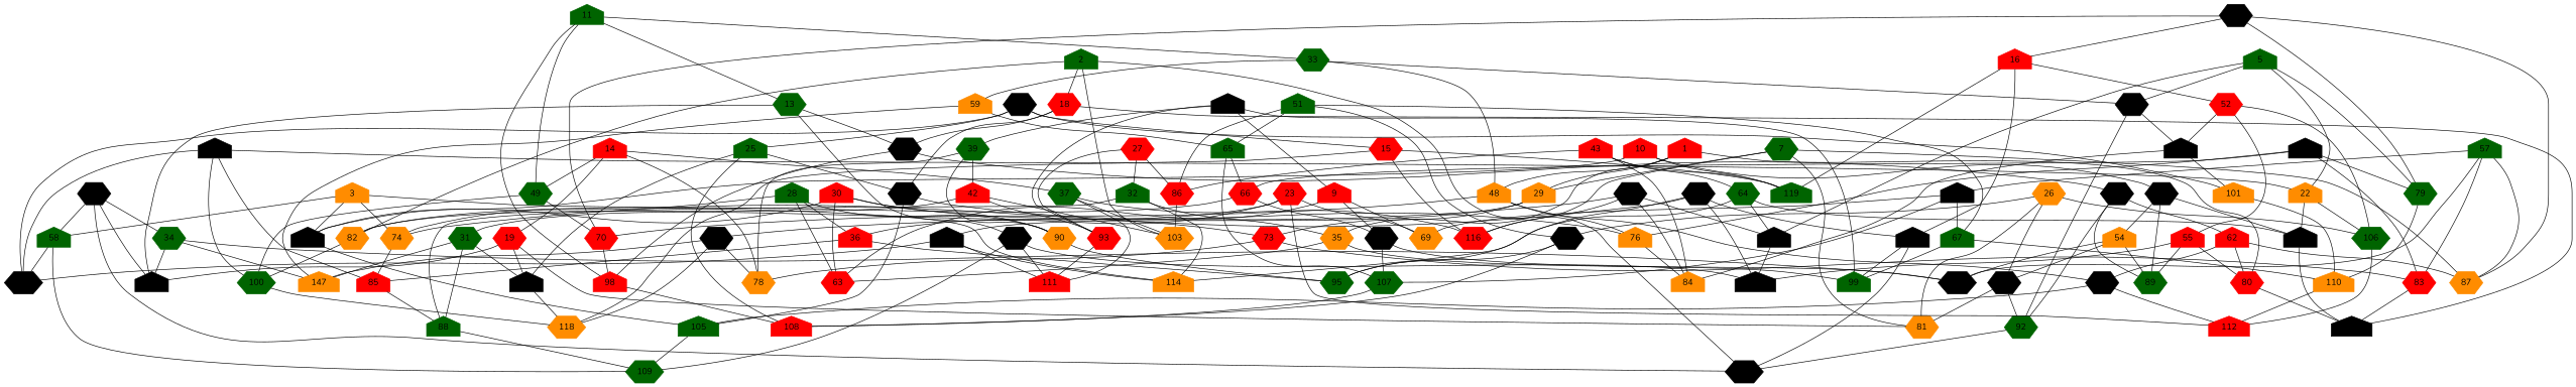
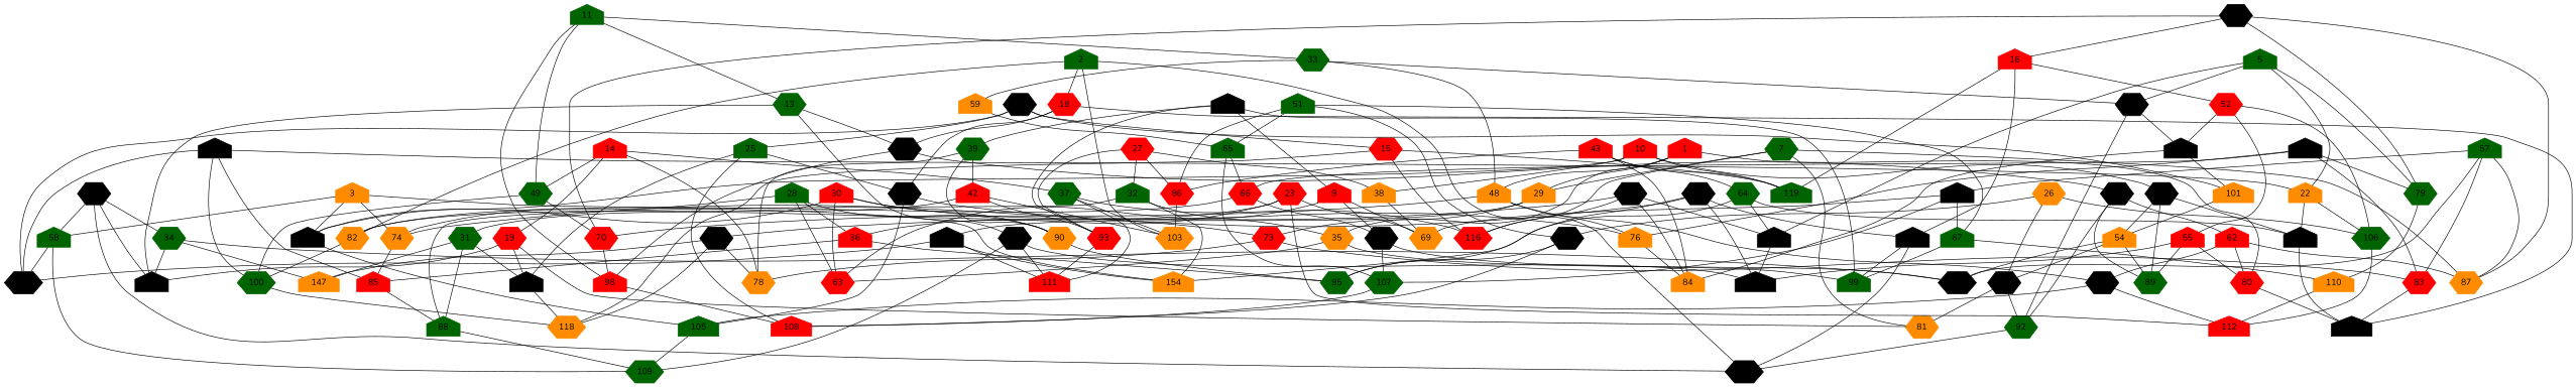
  graph {
    fontname=Nunito
    node [color=black fontname=Nunito shape=hexagon style=filled]
    edge [fontname=Nunito]
    1 [color=red shape=house]
    29 [color=darkorange shape=house]
    35 [color=darkorange]
    48 [color=darkorange shape=house]
    80 [color=red]
    73 [color=red]
    97 [shape=house]
    99 [color=darkgreen shape=house]
    63 [color=red]
    70 [color=red]
    76 [color=darkorange shape=house]
    68
    115 [shape=house]
    2 [color=darkgreen shape=house]
    18 [color=red]
    82 [color=darkorange]
    102
    103 [color=darkorange]
    21
    41
    100 [color=darkgreen]
    3 [color=darkorange shape=house]
    53 [shape=house]
    58 [color=darkgreen shape=house]
    74 [color=darkorange]
-   114 [color=darkorange shape=house]
+   114 [color=darkorange shape=house label=154]
    105 [color=darkgreen shape=house]
    104
    109 [color=darkgreen]
    85 [color=red shape=house]
    16 [color=red shape=house]
    4
    79 [color=darkgreen]
    87 [color=darkorange]
    119 [color=darkgreen shape=house]
    47 [shape=house]
    52 [color=red]
    98 [color=red shape=house]
    110 [color=darkorange shape=house]
    5 [color=darkgreen shape=house]
    22 [color=darkorange shape=house]
    60
    71 [shape=house]
    96 [shape=house]
    106 [color=darkgreen]
    92 [color=darkgreen]
    75 [shape=house]
    113 [shape=house]
    15 [color=red]
    6
    25 [color=darkgreen shape=house]
    101 [color=darkorange shape=house]
    116 [color=red]
    118 [color=darkorange]
    77 [shape=house]
    108 [color=red shape=house]
    7 [color=darkgreen]
    81 [color=darkorange]
    8 [shape=house]
    9 [color=red shape=house]
    39 [color=darkgreen]
    93 [color=red]
    69 [color=darkorange]
    94
    78 [color=darkorange]
    90 [color=darkorange]
    42 [color=red shape=house]
    111 [color=red shape=house]
    120
    107 [color=darkgreen]
    10 [color=red shape=house]
+   38 [color=darkorange shape=house]
    40
    54 [color=darkorange shape=house]
    89 [color=darkgreen]
    11 [color=darkgreen shape=house]
    13 [color=darkgreen]
    33 [color=darkgreen]
    49 [color=darkgreen]
    50 [shape=house]
    45
    59 [color=darkorange shape=house]
    12
    34 [color=darkgreen]
    n85 [color=darkorange label=147 shape=house]
    46
    14 [color=red shape=house]
    19 [color=red]
    37 [color=darkgreen]
    55 [color=red shape=house]
    17 [shape=house]
    88 [color=darkgreen shape=house]
    20
    44
    84 [color=darkorange shape=house]
    62 [color=red shape=house]
    112 [color=red shape=house]
    23 [color=red]
    31 [color=darkgreen]
    36 [color=red shape=house]
    95 [color=darkgreen]
    24
    26 [color=darkorange]
    72
    91
    27 [color=red]
    32 [color=darkgreen shape=house]
    86 [color=red]
    28 [color=darkgreen shape=house]
    83 [color=red]
    30 [color=red shape=house]
    65 [color=darkgreen shape=house]
    43 [color=red shape=house]
    64 [color=darkgreen]
    51 [color=darkgreen shape=house]
    67 [color=darkgreen shape=house]
    66 [color=red]
    56 [shape=house]
    57 [color=darkgreen shape=house]
    61 [shape=house]
    1 -- 29
    1 -- 35
    1 -- 48
    1 -- 80
    29 -- 73
    29 -- 97
    35 -- 99
    35 -- 63
    48 -- 70
    48 -- 76
    48 -- 68
    80 -- 115
    73 -- 78
    73 -- 83
    97 -- 114
    97 -- 104
    97 -- 111
    70 -- 98
    76 -- 84
    68 -- 105
    68 -- 112
    2 -- 18
    2 -- 82
    2 -- 102
    2 -- 103
    18 -- 115
    18 -- 21
    18 -- 41
    82 -- 100
    21 -- 98
    21 -- 46
    41 -- 76
    41 -- 105
    100 -- 118
    3 -- 53
    3 -- 58
    3 -- 74
    3 -- 114
    53 -- 105
    58 -- 104
    58 -- 109
    74 -- 85
    105 -- 109
    85 -- 88
    16 -- 119
    16 -- 47
    16 -- 52
    4 -- 70
    4 -- 16
    4 -- 79
    4 -- 87
    79 -- 110
    47 -- 99
    47 -- 102
    52 -- 106
    52 -- 75
    52 -- 55
    98 -- 108
    110 -- 112
    5 -- 79
    5 -- 22
    5 -- 60
    5 -- 71
    22 -- 96
    22 -- 106
    60 -- 92
    60 -- 75
    71 -- 113
    96 -- 115
    106 -- 112
    92 -- 102
    75 -- 101
    75 -- 84
    15 -- 119
    15 -- 116
    15 -- 118
    6 -- 104
    6 -- 15
    6 -- 25
    6 -- 101
    25 -- 41
    25 -- 77
    25 -- 108
-   101 -- 110
+   101 -- 54
    77 -- 118
    7 -- 29
    7 -- 87
    7 -- 116
    7 -- 81
    8 -- 99
    8 -- 9
    8 -- 39
    8 -- 93
    9 -- 63
    9 -- 69
    9 -- 94
    39 -- 78
    39 -- 90
    39 -- 42
    93 -- 111
    94 -- 120
    94 -- 107
    90 -- 95
    42 -- 82
    42 -- 103
    42 -- 93
    107 -- 108
    10 -- 53
    10 -- 119
+   10 -- 38
    10 -- 40
+   38 -- 69
    40 -- 96
    40 -- 54
    40 -- 89
    54 -- 120
    54 -- 89
    54 -- 72
    11 -- 98
    11 -- 13
    11 -- 33
    11 -- 49
    13 -- 21
    13 -- 50
    13 -- 45
    33 -- 48
    33 -- 60
    33 -- 59
    49 -- 70
    49 -- 100
    45 -- 109
    45 -- 113
    45 -- 111
-   59 -- n85
    59 -- 65
    12 -- 102
    12 -- 58
    12 -- 50
    12 -- 34
    34 -- 120
    34 -- 50
    34 -- n85
    46 -- 92
    46 -- 89
    46 -- 62
    14 -- 78
    14 -- 49
    14 -- 19
    14 -- 37
    19 -- 77
    19 -- 81
    19 -- 50
    37 -- 103
    37 -- 116
    37 -- 111
    55 -- 80
    55 -- 113
    55 -- 89
    17 -- 100
    17 -- 104
    17 -- 85
    17 -- 22
    88 -- 109
    20 -- 71
    20 -- 116
    20 -- 44
    20 -- 84
    44 -- 118
    44 -- 78
    44 -- n85
    62 -- 80
    62 -- 68
    62 -- 87
    23 -- 69
    23 -- 112
    23 -- 31
    23 -- 36
    31 -- 77
    31 -- n85
    31 -- 88
    36 -- 85
    36 -- 95
    24 -- 74
    24 -- 47
    24 -- 113
    24 -- 95
    26 -- 106
-   26 -- 81
    26 -- 72
    26 -- 91
    72 -- 92
    72 -- 81
    91 -- 108
    91 -- 95
    27 -- 93
+   27 -- 38
    27 -- 32
    27 -- 86
    32 -- 35
    32 -- 114
    32 -- 88
    86 -- 103
    28 -- 63
    28 -- 74
    28 -- 90
    28 -- 36
    83 -- 115
    30 -- 73
    30 -- 63
    30 -- 53
    30 -- 90
    65 -- 107
    65 -- 66
    43 -- 119
    43 -- 84
    43 -- 86
    43 -- 64
    64 -- 114
    64 -- 71
    64 -- 96
    51 -- 91
    51 -- 86
    51 -- 65
    51 -- 67
    67 -- 99
    67 -- 110
    66 -- 82
    66 -- 94
    56 -- 76
    56 -- 79
    56 -- 83
    56 -- 66
    57 -- 87
    57 -- 120
    57 -- 83
    57 -- 61
    61 -- 69
    61 -- 107
    61 -- 67
  }
